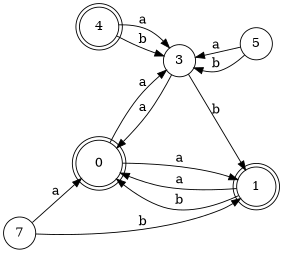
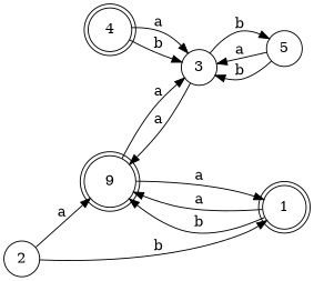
  digraph {
    fontname="DejaVu Serif"
    rankdir=LR
    node [color=black fillcolor=white fontname="DejaVu Serif" shape=doublecircle style="rounded,filled"]
    edge [fontname="DejaVu Serif"]
-   n1 [label=0]
+   n1 [label=9]
    n2 [label=1]
    n3 [label=3 shape=circle style=filled]
    n4 [label=5 shape=circle style=filled]
-   n5 [label=7 shape=circle style=filled]
+   n5 [label=2 shape=circle style=filled]
    n6 [label=4]
    n1 -> n2 [label=a]
    n1 -> n3 [label=a]
    n2 -> n1 [label=a]
    n2 -> n1 [label=b]
    n3 -> n1 [label=a]
-   n3 -> n2 [label=b]
+   n3 -> n4 [label=b]
    n4 -> n3 [label=a]
    n4 -> n3 [label=b]
    n5 -> n1 [label=a]
    n5 -> n2 [label=b]
    n6 -> n3 [label=a]
    n6 -> n3 [label=b]
  }
